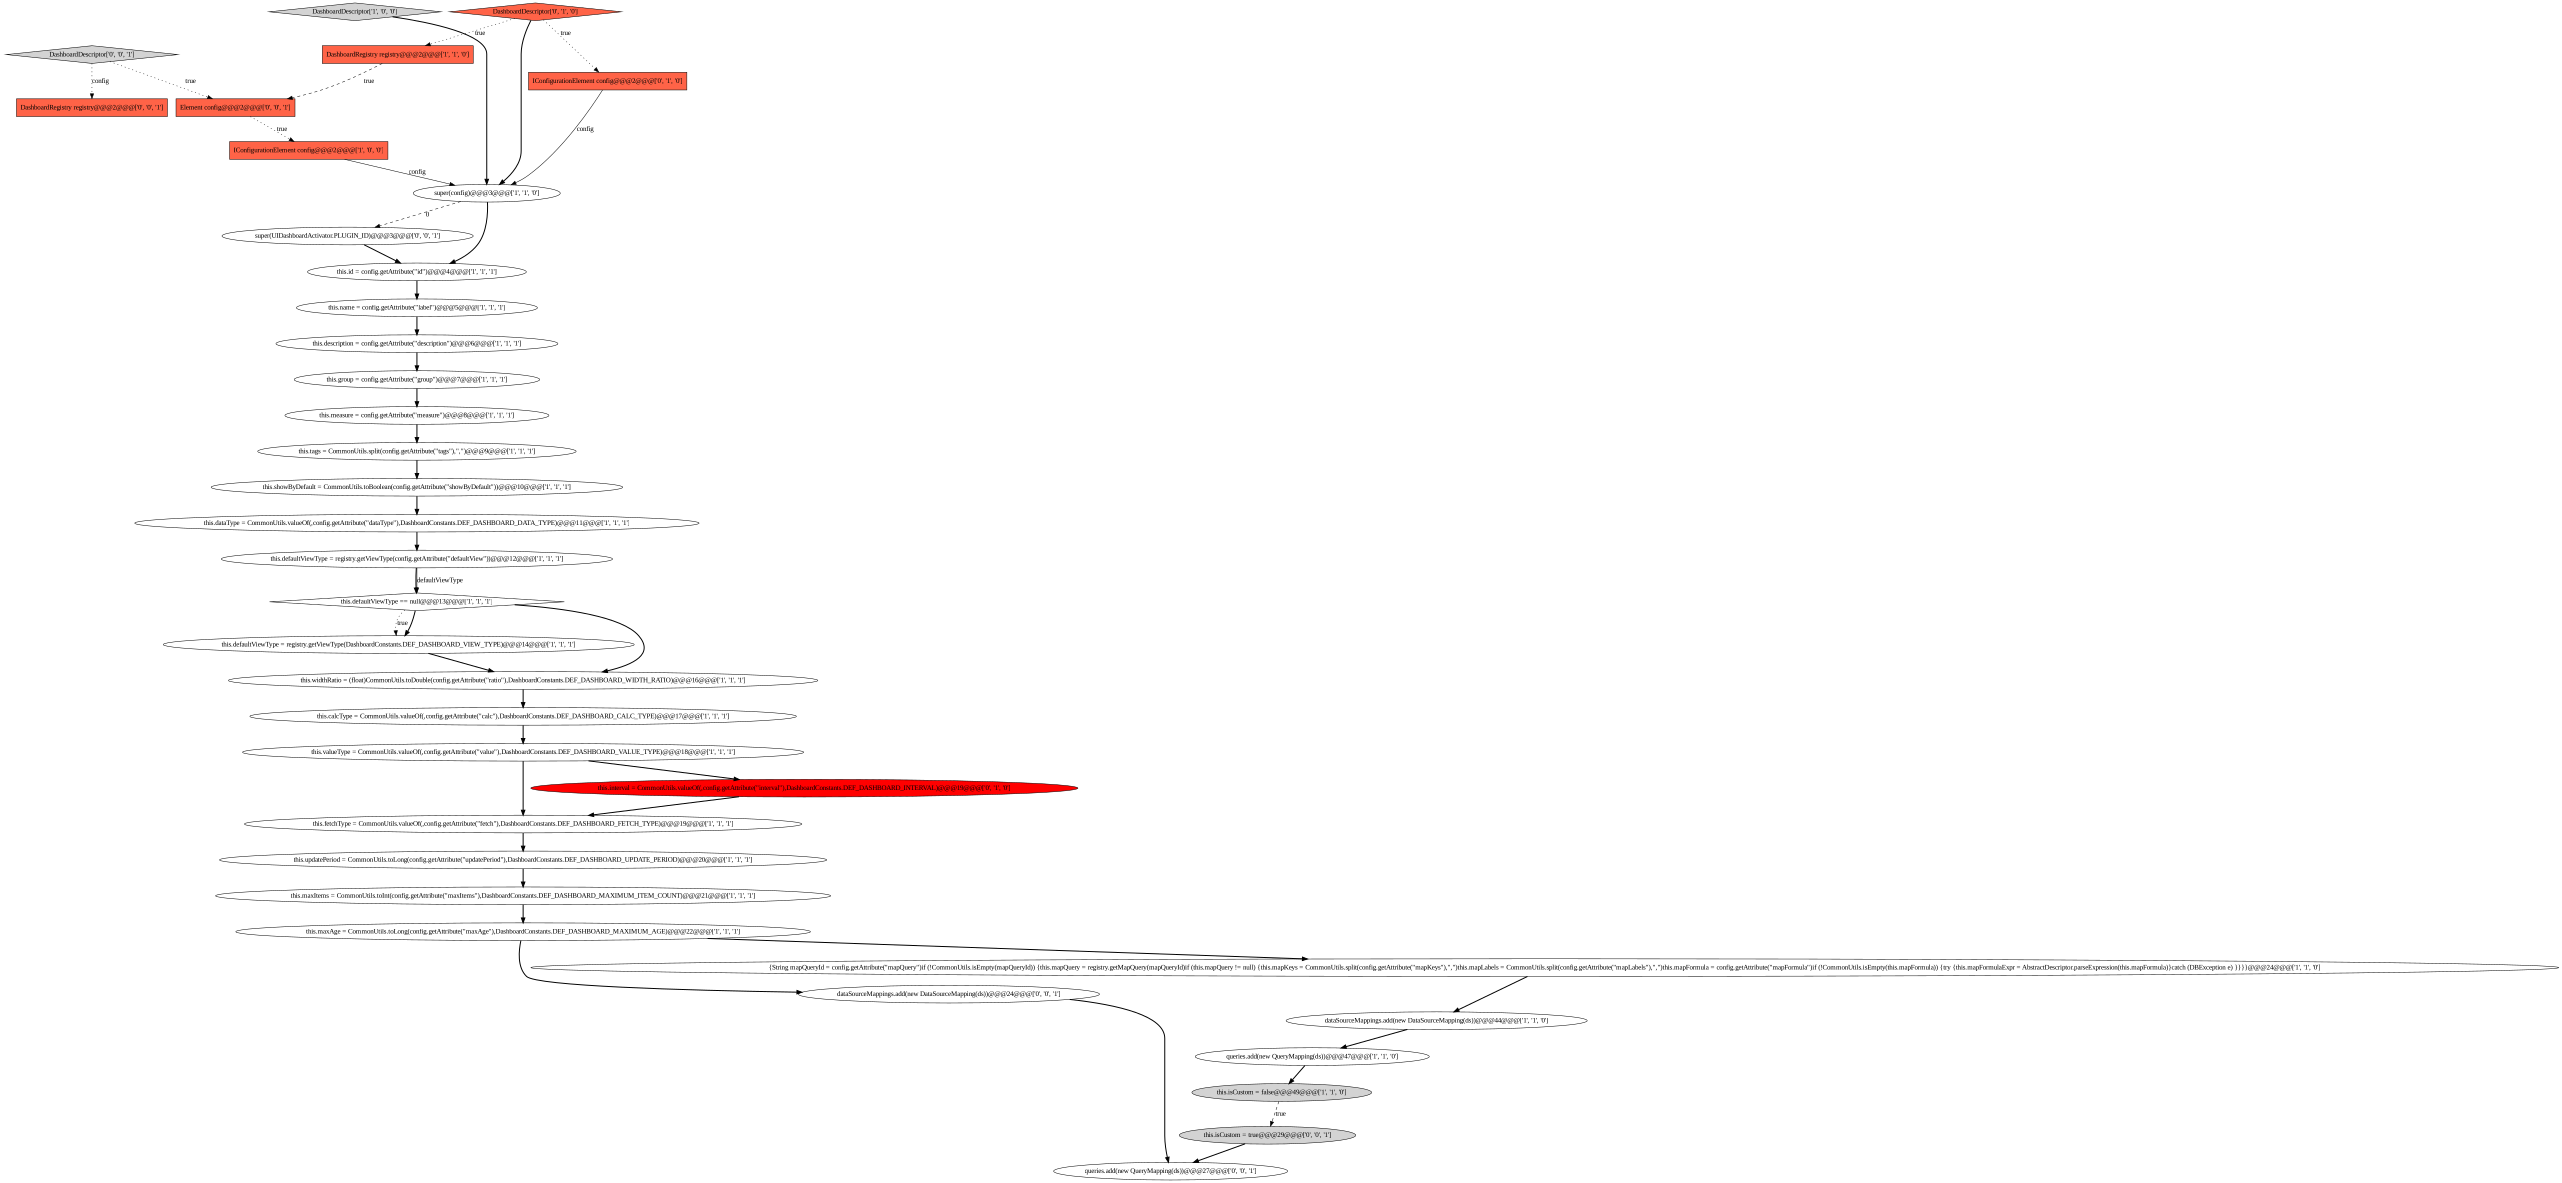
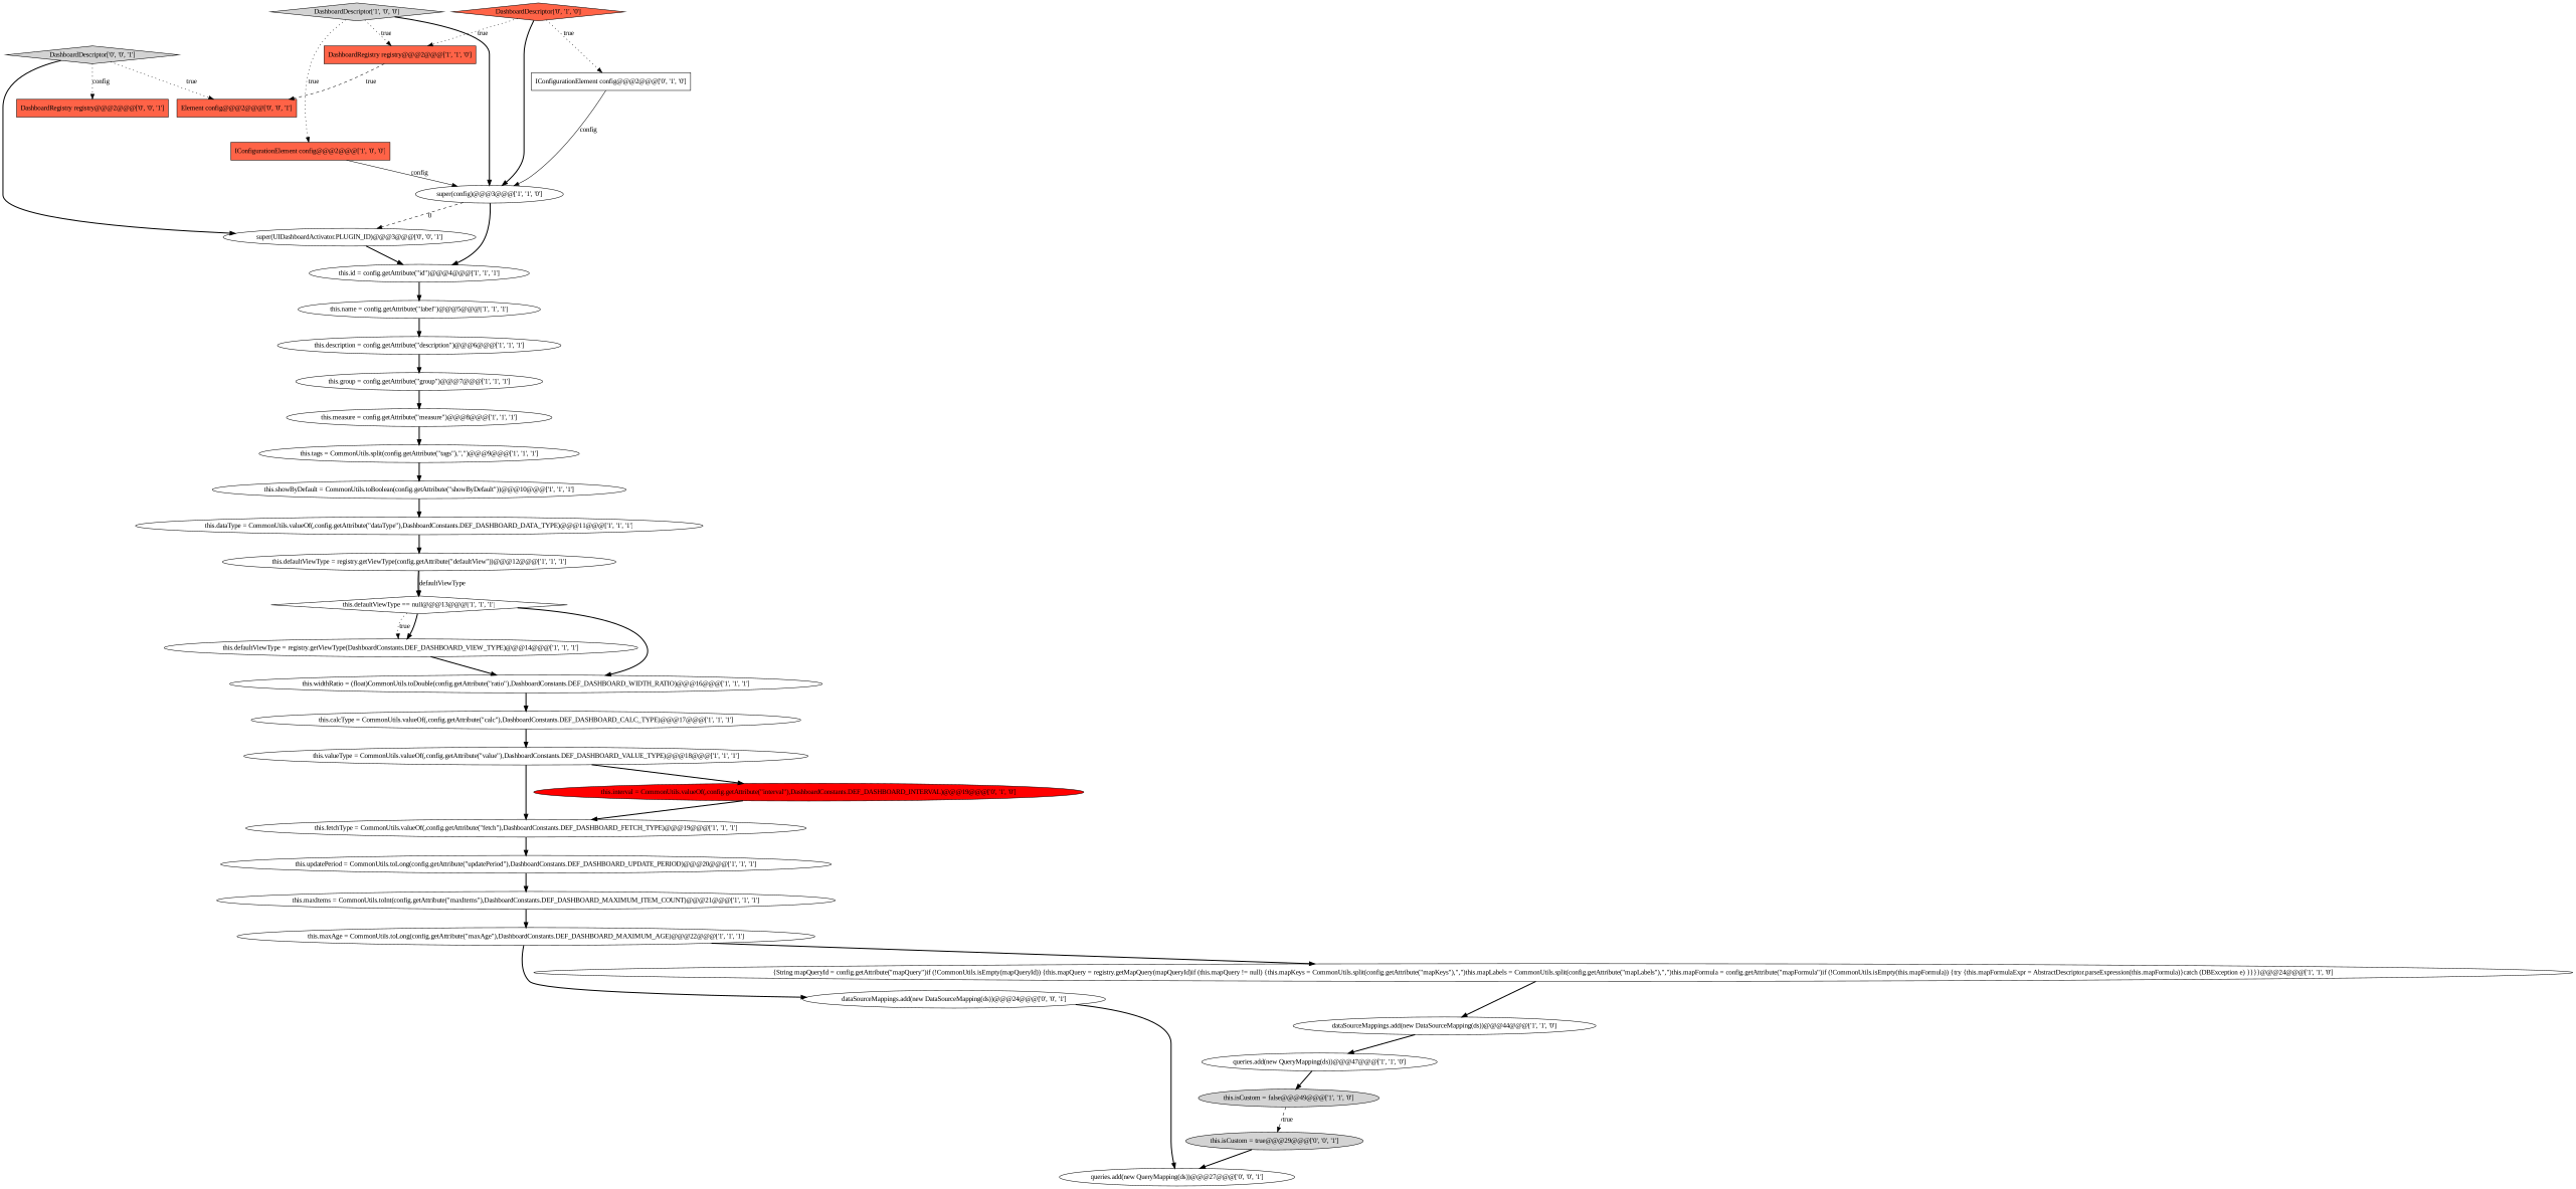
  digraph {
    fontname="Liberation Serif"
    node [fillcolor=white fontname="Liberation Serif" shape=ellipse style=filled]
    edge [fontname="Liberation Serif" style=bold]
    n1 [fillcolor=tomato label="Element config@@@2@@@['0', '0', '1']" shape=box]
    n2 [label="dataSourceMappings.add(new DataSourceMapping(ds))@@@44@@@['1', '1', '0']"]
    n3 [label="queries.add(new QueryMapping(ds))@@@47@@@['1', '1', '0']"]
    n4 [fillcolor=lightgray label="this.isCustom = false@@@49@@@['1', '1', '0']"]
    n5 [fillcolor=lightgray label="DashboardDescriptor['0', '0', '1']" shape=diamond]
    n6 [label="super(UIDashboardActivator.PLUGIN_ID)@@@3@@@['0', '0', '1']"]
    n7 [fillcolor=tomato label="DashboardRegistry registry@@@2@@@['0', '0', '1']" shape=box]
    n8 [label="this.id = config.getAttribute(\"id\")@@@4@@@['1', '1', '1']"]
    n9 [label="this.measure = config.getAttribute(\"measure\")@@@8@@@['1', '1', '1']"]
    n10 [label="this.tags = CommonUtils.split(config.getAttribute(\"tags\"),\",\")@@@9@@@['1', '1', '1']"]
    n11 [label="this.showByDefault = CommonUtils.toBoolean(config.getAttribute(\"showByDefault\"))@@@10@@@['1', '1', '1']"]
    n12 [label="this.dataType = CommonUtils.valueOf(,config.getAttribute(\"dataType\"),DashboardConstants.DEF_DASHBOARD_DATA_TYPE)@@@11@@@['1', '1', '1']"]
    n13 [label="this.name = config.getAttribute(\"label\")@@@5@@@['1', '1', '1']"]
    n14 [label="this.description = config.getAttribute(\"description\")@@@6@@@['1', '1', '1']"]
    n15 [label="this.defaultViewType = registry.getViewType(DashboardConstants.DEF_DASHBOARD_VIEW_TYPE)@@@14@@@['1', '1', '1']"]
    n16 [label="this.widthRatio = (float)CommonUtils.toDouble(config.getAttribute(\"ratio\"),DashboardConstants.DEF_DASHBOARD_WIDTH_RATIO)@@@16@@@['1', '1', '1']"]
    n17 [label="this.calcType = CommonUtils.valueOf(,config.getAttribute(\"calc\"),DashboardConstants.DEF_DASHBOARD_CALC_TYPE)@@@17@@@['1', '1', '1']"]
    n18 [label="this.defaultViewType = registry.getViewType(config.getAttribute(\"defaultView\"))@@@12@@@['1', '1', '1']"]
    n19 [label="this.valueType = CommonUtils.valueOf(,config.getAttribute(\"value\"),DashboardConstants.DEF_DASHBOARD_VALUE_TYPE)@@@18@@@['1', '1', '1']"]
    n20 [label="this.defaultViewType == null@@@13@@@['1', '1', '1']" shape=diamond]
    n21 [label="this.group = config.getAttribute(\"group\")@@@7@@@['1', '1', '1']"]
    n22 [fillcolor=red label="this.interval = CommonUtils.valueOf(,config.getAttribute(\"interval\"),DashboardConstants.DEF_DASHBOARD_INTERVAL)@@@19@@@['0', '1', '0']"]
    n23 [label="this.fetchType = CommonUtils.valueOf(,config.getAttribute(\"fetch\"),DashboardConstants.DEF_DASHBOARD_FETCH_TYPE)@@@19@@@['1', '1', '1']"]
    n24 [label="this.updatePeriod = CommonUtils.toLong(config.getAttribute(\"updatePeriod\"),DashboardConstants.DEF_DASHBOARD_UPDATE_PERIOD)@@@20@@@['1', '1', '1']"]
    n25 [label="this.maxAge = CommonUtils.toLong(config.getAttribute(\"maxAge\"),DashboardConstants.DEF_DASHBOARD_MAXIMUM_AGE)@@@22@@@['1', '1', '1']"]
    n26 [label="dataSourceMappings.add(new DataSourceMapping(ds))@@@24@@@['0', '0', '1']"]
    n27 [label="{String mapQueryId = config.getAttribute(\"mapQuery\")if (!CommonUtils.isEmpty(mapQueryId)) {this.mapQuery = registry.getMapQuery(mapQueryId)if (this.mapQuery != null) {this.mapKeys = CommonUtils.split(config.getAttribute(\"mapKeys\"),\",\")this.mapLabels = CommonUtils.split(config.getAttribute(\"mapLabels\"),\",\")this.mapFormula = config.getAttribute(\"mapFormula\")if (!CommonUtils.isEmpty(this.mapFormula)) {try {this.mapFormulaExpr = AbstractDescriptor.parseExpression(this.mapFormula)}catch (DBException e) }}}}@@@24@@@['1', '1', '0']"]
    n28 [label="queries.add(new QueryMapping(ds))@@@27@@@['0', '0', '1']"]
    n29 [fillcolor=tomato label="IConfigurationElement config@@@2@@@['1', '0', '0']" shape=box]
    n30 [label="super(config)@@@3@@@['1', '1', '0']"]
    n31 [fillcolor=lightgray label="this.isCustom = true@@@29@@@['0', '0', '1']"]
    n32 [fillcolor=lightgray label="DashboardDescriptor['1', '0', '0']" shape=diamond]
    n33 [fillcolor=tomato label="DashboardRegistry registry@@@2@@@['1', '1', '0']" shape=box]
    n34 [label="this.maxItems = CommonUtils.toInt(config.getAttribute(\"maxItems\"),DashboardConstants.DEF_DASHBOARD_MAXIMUM_ITEM_COUNT)@@@21@@@['1', '1', '1']"]
    n35 [fillcolor=tomato label="DashboardDescriptor['0', '1', '0']" shape=diamond]
-   n36 [fillcolor=tomato label="IConfigurationElement config@@@2@@@['0', '1', '0']" shape=box]
+   n36 [label="IConfigurationElement config@@@2@@@['0', '1', '0']" shape=box]
    n2 -> n3
    n3 -> n4
    n4 -> n31 [label=true style=dashed]
    n5 -> n1 [label=true style=dotted]
+   n5 -> n6
    n5 -> n7 [label=config style=dotted]
    n6 -> n8
    n8 -> n13
    n9 -> n10
    n10 -> n11
    n11 -> n12
    n12 -> n18
    n13 -> n14
    n14 -> n21
    n15 -> n16
    n16 -> n17
    n17 -> n19
    n18 -> n20
    n18 -> n20 [label=defaultViewType style=solid]
    n19 -> n22
    n19 -> n23
    n20 -> n15
    n20 -> n15 [label=true style=dotted]
    n20 -> n16
    n21 -> n9
    n22 -> n23
    n23 -> n24
    n24 -> n34
    n25 -> n26
    n25 -> n27
    n26 -> n28
    n27 -> n2
    n29 -> n30 [label=config style=solid]
    n30 -> n6 [label=0 style=dashed]
    n30 -> n8
    n31 -> n28
-   n1 -> n29 [label=true style=dotted]
+   n32 -> n29 [label=true style=dotted]
    n32 -> n30
+   n32 -> n33 [label=true style=dotted]
    n33 -> n1 [label=true style=dashed]
    n34 -> n25
    n35 -> n30
    n35 -> n33 [label=true style=dotted]
    n35 -> n36 [label=true style=dotted]
    n36 -> n30 [label=config style=solid]
  }
